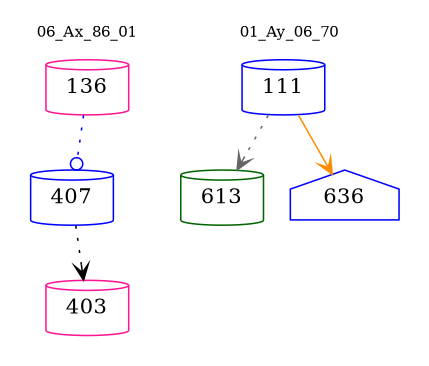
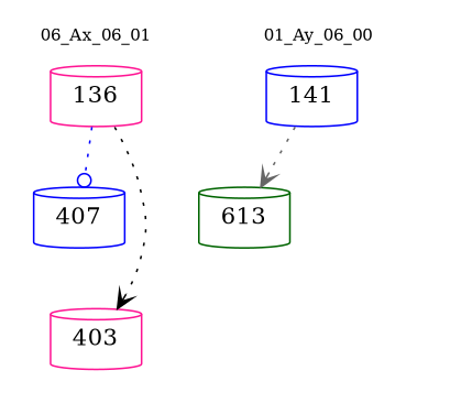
  digraph {
    node [color=blue shape=cylinder]
    edge [arrowhead=vee style=dotted]
    n1 [color=deeppink label=136]
    n2 [label=407]
    n3 [color=deeppink label=403]
-   n4 [label=111]
+   n4 [label=141]
    n5 [color=darkgreen label=613]
-   n6 [label=636 shape=house]
    subgraph cluster_1 {
      color=white
      fontsize=10
-     label="06_Ax_86_01"
+     label="06_Ax_06_01"
      n1
      n2
      n3
    }
    subgraph cluster_2 {
      color=white
      fontsize=10
-     label="01_Ay_06_70"
+     label="01_Ay_06_00"
      n4
      n5
-     n6
    }
    n1 -> n2 [arrowhead=odot color=blue]
-   n2 -> n3 [color=black]
+   n1 -> n3 [color=black]
    n4 -> n5 [color=gray40]
-   n4 -> n6 [color=darkorange style=solid]
  }
